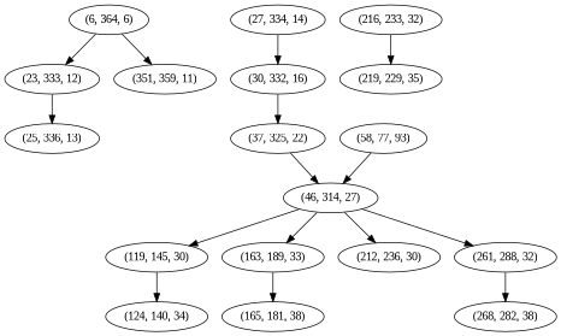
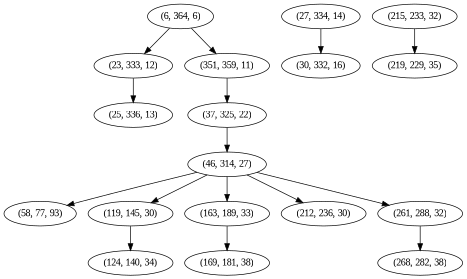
  digraph {
    fontname="Liberation Serif"
    node [fontname="Liberation Serif"]
    edge [fontname="Liberation Serif"]
    n1 [label="(23, 333, 12)"]
    "(6, 364, 6)"
    "(351, 359, 11)"
    "(25, 336, 13)"
    "(27, 334, 14)"
    "(30, 332, 16)"
    "(37, 325, 22)"
    "(46, 314, 27)"
    n9 [label="(58, 77, 93)"]
    "(119, 145, 30)"
    "(163, 189, 33)"
    "(212, 236, 30)"
    "(261, 288, 32)"
    "(124, 140, 34)"
-   "(169, 181, 38)" [label="(165, 181, 38)"]
+   "(169, 181, 38)"
    "(268, 282, 38)"
-   "(215, 233, 32)" [label="(216, 233, 32)"]
+   "(215, 233, 32)"
    "(219, 229, 35)"
    n1 -> "(25, 336, 13)"
    "(6, 364, 6)" -> n1
    "(6, 364, 6)" -> "(351, 359, 11)"
    "(27, 334, 14)" -> "(30, 332, 16)"
-   "(30, 332, 16)" -> "(37, 325, 22)"
+   "(351, 359, 11)" -> "(37, 325, 22)"
    "(37, 325, 22)" -> "(46, 314, 27)"
-   n9 -> "(46, 314, 27)"
+   "(46, 314, 27)" -> n9
    "(46, 314, 27)" -> "(119, 145, 30)"
    "(46, 314, 27)" -> "(163, 189, 33)"
    "(46, 314, 27)" -> "(212, 236, 30)"
    "(46, 314, 27)" -> "(261, 288, 32)"
    "(119, 145, 30)" -> "(124, 140, 34)"
    "(163, 189, 33)" -> "(169, 181, 38)"
    "(261, 288, 32)" -> "(268, 282, 38)"
    "(215, 233, 32)" -> "(219, 229, 35)"
  }
